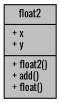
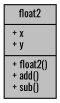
  digraph {
    fontname=Oswald
-   n1 [color=black fillcolor=grey75 fontcolor=black fontname=Oswald fontsize=10 height=0.2 label="{float2\n|+ x\l+ y\l|+ float2()\l+ add()\l+ float()\l}" shape=record style=filled width=0.4]
+   n1 [color=black fillcolor=grey75 fontcolor=black fontname=Oswald fontsize=10 height=0.2 label="{float2\n|+ x\l+ y\l|+ float2()\l+ add()\l+ sub()\l}" shape=record style=filled width=0.4]
  }
